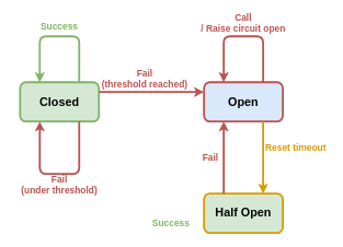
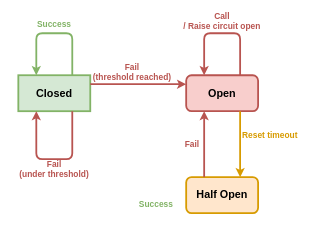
  <mxCell id="0" />
  <mxCell id="1" parent="0" />
- <mxCell id="2" value="&lt;font size=&quot;1&quot;&gt;&lt;b style=&quot;font-size: 18px&quot;&gt;Closed&lt;/b&gt;&lt;/font&gt;" style="rounded=1;whiteSpace=wrap;html=1;strokeWidth=3;fillColor=#d5e8d4;strokeColor=#82b366;" vertex="1" parent="1"><mxGeometry x="30" y="125" width="120" height="60" as="geometry" /></mxCell>
- <mxCell id="3" value="&lt;font size=&quot;1&quot;&gt;&lt;b style=&quot;font-size: 18px&quot;&gt;Open&lt;/b&gt;&lt;/font&gt;" style="rounded=1;whiteSpace=wrap;html=1;strokeWidth=3;fillColor=#dae8fc;strokeColor=#b85450;" vertex="1" parent="1"><mxGeometry x="310" y="125" width="120" height="60" as="geometry" /></mxCell>
- <mxCell id="4" value="&lt;font size=&quot;1&quot;&gt;&lt;b style=&quot;font-size: 18px&quot;&gt;Half Open&lt;/b&gt;&lt;/font&gt;" style="rounded=1;whiteSpace=wrap;html=1;strokeWidth=3;fillColor=#d5e8d4;strokeColor=#d79b00;" vertex="1" parent="1"><mxGeometry x="310" y="295" width="120" height="60" as="geometry" /></mxCell>
+ <mxCell id="2" value="&lt;font size=&quot;1&quot;&gt;&lt;b style=&quot;font-size: 18px&quot;&gt;Closed&lt;/b&gt;&lt;/font&gt;" style="whiteSpace=wrap;html=1;strokeWidth=3;fillColor=#d5e8d4;strokeColor=#82b366;rounded=0;" vertex="1" parent="1"><mxGeometry x="30" y="125" width="120" height="60" as="geometry" /></mxCell>
+ <mxCell id="3" value="&lt;font size=&quot;1&quot;&gt;&lt;b style=&quot;font-size: 18px&quot;&gt;Open&lt;/b&gt;&lt;/font&gt;" style="rounded=1;whiteSpace=wrap;html=1;strokeWidth=3;fillColor=#f8cecc;strokeColor=#b85450;" vertex="1" parent="1"><mxGeometry x="310" y="125" width="120" height="60" as="geometry" /></mxCell>
+ <mxCell id="4" value="&lt;font size=&quot;1&quot;&gt;&lt;b style=&quot;font-size: 18px&quot;&gt;Half Open&lt;/b&gt;&lt;/font&gt;" style="rounded=1;whiteSpace=wrap;html=1;strokeWidth=3;fillColor=#ffe6cc;strokeColor=#d79b00;" vertex="1" parent="1"><mxGeometry x="310" y="295" width="120" height="60" as="geometry" /></mxCell>
  <mxCell id="5" value="" style="endArrow=classic;html=1;exitX=0.75;exitY=0;exitDx=0;exitDy=0;entryX=0.25;entryY=0;entryDx=0;entryDy=0;strokeWidth=3;fillColor=#d5e8d4;strokeColor=#82b366;" edge="1" parent="1" source="2" target="2"><mxGeometry width="50" height="50" relative="1" as="geometry"><mxPoint x="420" y="335" as="sourcePoint" /><mxPoint x="190" y="25" as="targetPoint" /><Array as="points"><mxPoint x="120" y="55" /><mxPoint x="60" y="55" /></Array></mxGeometry></mxCell>
  <mxCell id="6" value="" style="endArrow=classic;html=1;exitX=0.75;exitY=1;exitDx=0;exitDy=0;entryX=0.25;entryY=1;entryDx=0;entryDy=0;strokeWidth=3;fillColor=#f8cecc;strokeColor=#b85450;" edge="1" parent="1" source="2" target="2"><mxGeometry width="50" height="50" relative="1" as="geometry"><mxPoint x="260" y="85" as="sourcePoint" /><mxPoint x="200" y="85" as="targetPoint" /><Array as="points"><mxPoint x="120" y="265" /><mxPoint x="60" y="265" /></Array></mxGeometry></mxCell>
  <mxCell id="7" value="" style="endArrow=classic;html=1;strokeWidth=3;exitX=1;exitY=0.25;exitDx=0;exitDy=0;entryX=0;entryY=0.25;entryDx=0;entryDy=0;fillColor=#f8cecc;strokeColor=#b85450;" edge="1" parent="1" source="2" target="3"><mxGeometry width="50" height="50" relative="1" as="geometry"><mxPoint x="420" y="335" as="sourcePoint" /><mxPoint x="470" y="285" as="targetPoint" /></mxGeometry></mxCell>
  <mxCell id="8" value="" style="endArrow=classic;html=1;strokeWidth=3;exitX=0.75;exitY=0;exitDx=0;exitDy=0;entryX=0.25;entryY=0;entryDx=0;entryDy=0;fillColor=#f8cecc;strokeColor=#b85450;" edge="1" parent="1" source="3" target="3"><mxGeometry width="50" height="50" relative="1" as="geometry"><mxPoint x="420" y="335" as="sourcePoint" /><mxPoint x="470" y="285" as="targetPoint" /><Array as="points"><mxPoint x="400" y="55" /><mxPoint x="340" y="55" /></Array></mxGeometry></mxCell>
  <mxCell id="9" value="" style="endArrow=classic;html=1;strokeWidth=3;exitX=0.75;exitY=1;exitDx=0;exitDy=0;entryX=0.75;entryY=0;entryDx=0;entryDy=0;fillColor=#ffe6cc;strokeColor=#d79b00;" edge="1" parent="1" source="3" target="4"><mxGeometry width="50" height="50" relative="1" as="geometry"><mxPoint x="420" y="335" as="sourcePoint" /><mxPoint x="470" y="285" as="targetPoint" /></mxGeometry></mxCell>
  <mxCell id="10" value="" style="endArrow=classic;html=1;strokeWidth=3;entryX=0.25;entryY=1;entryDx=0;entryDy=0;exitX=0.25;exitY=0;exitDx=0;exitDy=0;fillColor=#f8cecc;strokeColor=#b85450;" edge="1" parent="1" source="4" target="3"><mxGeometry width="50" height="50" relative="1" as="geometry"><mxPoint x="420" y="335" as="sourcePoint" /><mxPoint x="470" y="285" as="targetPoint" /></mxGeometry></mxCell>
  <mxCell id="11" value="&lt;font size=&quot;1&quot; color=&quot;#82b366&quot;&gt;&lt;b style=&quot;font-size: 14px&quot;&gt;Success&lt;/b&gt;&lt;/font&gt;" style="text;html=1;strokeColor=none;fillColor=none;align=center;verticalAlign=middle;whiteSpace=wrap;rounded=0;" vertex="1" parent="1"><mxGeometry x="50" y="25" width="80" height="30" as="geometry" /></mxCell>
  <mxCell id="12" value="&lt;font size=&quot;1&quot;&gt;&lt;b style=&quot;font-size: 14px&quot;&gt;&lt;font color=&quot;#b85450&quot;&gt;Fail&lt;br&gt;(threshold reached)&lt;/font&gt;&lt;br&gt;&lt;/b&gt;&lt;/font&gt;" style="text;html=1;strokeColor=none;fillColor=none;align=center;verticalAlign=middle;whiteSpace=wrap;rounded=0;" vertex="1" parent="1"><mxGeometry x="150" y="105" width="140" height="30" as="geometry" /></mxCell>
  <mxCell id="13" value="&lt;font size=&quot;1&quot;&gt;&lt;b style=&quot;font-size: 14px&quot;&gt;&lt;font color=&quot;#b85450&quot;&gt;Call&lt;br&gt;/ Raise circuit open&lt;/font&gt;&lt;br&gt;&lt;/b&gt;&lt;/font&gt;" style="text;html=1;strokeColor=none;fillColor=none;align=center;verticalAlign=middle;whiteSpace=wrap;rounded=0;" vertex="1" parent="1"><mxGeometry x="300" y="20" width="140" height="30" as="geometry" /></mxCell>
  <mxCell id="14" value="&lt;span style=&quot;font-size: 14px&quot;&gt;&lt;b&gt;&lt;font color=&quot;#d79b00&quot;&gt;Reset timeout&lt;/font&gt;&lt;/b&gt;&lt;/span&gt;" style="text;html=1;strokeColor=none;fillColor=none;align=center;verticalAlign=middle;whiteSpace=wrap;rounded=0;" vertex="1" parent="1"><mxGeometry x="400" y="210" width="100" height="30" as="geometry" /></mxCell>
  <mxCell id="15" value="&lt;font size=&quot;1&quot; color=&quot;#b85450&quot;&gt;&lt;b style=&quot;font-size: 14px&quot;&gt;Fail&lt;/b&gt;&lt;/font&gt;" style="text;html=1;strokeColor=none;fillColor=none;align=center;verticalAlign=middle;whiteSpace=wrap;rounded=0;" vertex="1" parent="1"><mxGeometry x="300" y="225" width="40" height="30" as="geometry" /></mxCell>
  <mxCell id="16" value="&lt;font size=&quot;1&quot;&gt;&lt;b style=&quot;font-size: 14px&quot;&gt;&lt;font color=&quot;#b85450&quot;&gt;Fail&lt;br&gt;(under threshold)&lt;/font&gt;&lt;br&gt;&lt;/b&gt;&lt;/font&gt;" style="text;html=1;strokeColor=none;fillColor=none;align=center;verticalAlign=middle;whiteSpace=wrap;rounded=0;" vertex="1" parent="1"><mxGeometry x="20" y="265" width="140" height="32" as="geometry" /></mxCell>
  <mxCell id="17" value="&lt;font size=&quot;1&quot; color=&quot;#82b366&quot;&gt;&lt;b style=&quot;font-size: 14px&quot;&gt;Success&lt;/b&gt;&lt;/font&gt;" style="text;html=1;strokeColor=none;fillColor=none;align=center;verticalAlign=middle;whiteSpace=wrap;rounded=0;" vertex="1" parent="1"><mxGeometry x="220" y="325" width="80" height="30" as="geometry" /></mxCell>
